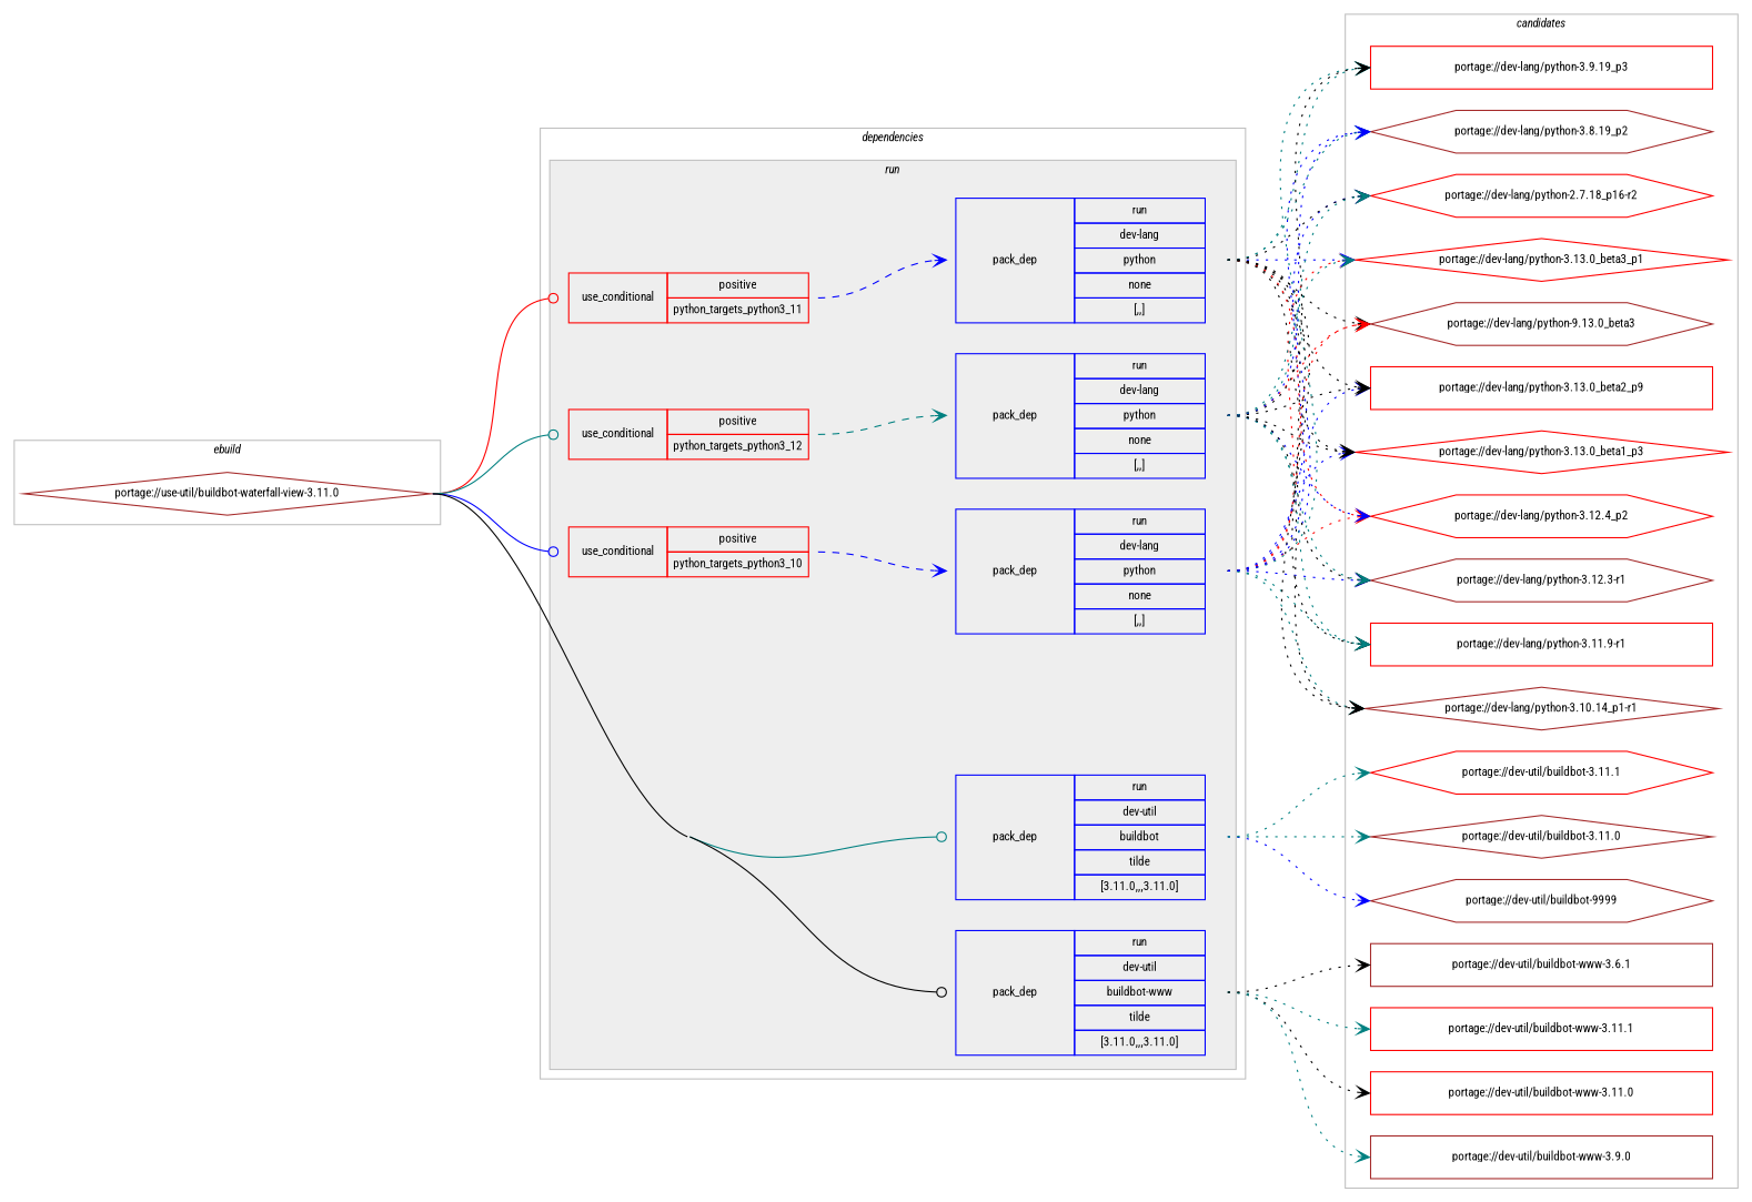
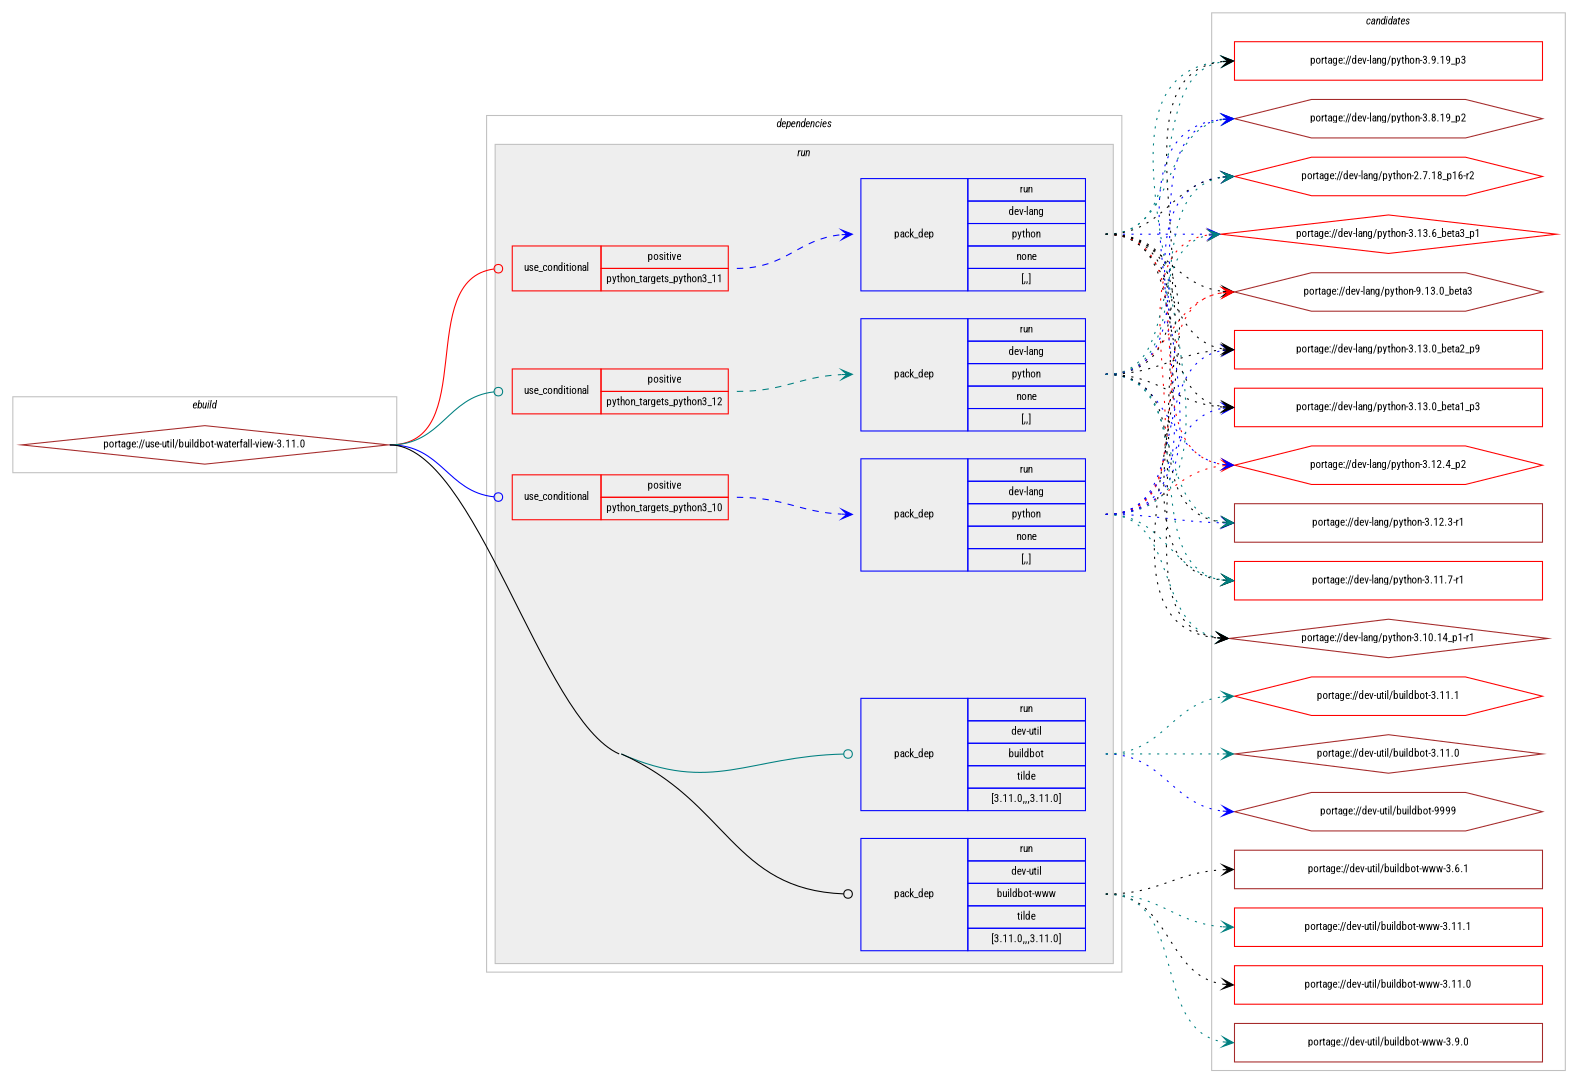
  digraph {
    compound=true
    concentrate=true
    fontname="Roboto Condensed"
    fontsize=10
    newrank=true
    rankdir=LR
    ranksep=1.5
    node [color=red fontname="Roboto Condensed" fontsize=10 shape=none]
    edge [arrowhead=vee color=teal fontname="Roboto Condensed" headport=w style=dotted tailport=e weight=100]
    n1 [color=brown label="portage://use-util/buildbot-waterfall-view-3.11.0" shape=diamond width=4]
    n2 [color=blue label=<<TABLE BORDER="0" CELLBORDER="1" CELLSPACING="0" CELLPADDING="4" WIDTH="220"><TR><TD ROWSPAN="6" CELLPADDING="30">pack_dep</TD></TR><TR><TD WIDTH="110">run</TD></TR><TR><TD>dev-lang</TD></TR><TR><TD>python</TD></TR><TR><TD>none</TD></TR><TR><TD>[,,]</TD></TR></TABLE>>]
    n3 [label=<<TABLE BORDER="0" CELLBORDER="1" CELLSPACING="0" CELLPADDING="4"><TR><TD ROWSPAN="3" CELLPADDING="10">use_conditional</TD></TR><TR><TD>positive</TD></TR><TR><TD>python_targets_python3_10</TD></TR></TABLE>>]
    n4 [color=blue label=<<TABLE BORDER="0" CELLBORDER="1" CELLSPACING="0" CELLPADDING="4" WIDTH="220"><TR><TD ROWSPAN="6" CELLPADDING="30">pack_dep</TD></TR><TR><TD WIDTH="110">run</TD></TR><TR><TD>dev-lang</TD></TR><TR><TD>python</TD></TR><TR><TD>none</TD></TR><TR><TD>[,,]</TD></TR></TABLE>>]
    n5 [label=<<TABLE BORDER="0" CELLBORDER="1" CELLSPACING="0" CELLPADDING="4"><TR><TD ROWSPAN="3" CELLPADDING="10">use_conditional</TD></TR><TR><TD>positive</TD></TR><TR><TD>python_targets_python3_11</TD></TR></TABLE>>]
    n6 [color=blue label=<<TABLE BORDER="0" CELLBORDER="1" CELLSPACING="0" CELLPADDING="4" WIDTH="220"><TR><TD ROWSPAN="6" CELLPADDING="30">pack_dep</TD></TR><TR><TD WIDTH="110">run</TD></TR><TR><TD>dev-lang</TD></TR><TR><TD>python</TD></TR><TR><TD>none</TD></TR><TR><TD>[,,]</TD></TR></TABLE>>]
    n7 [label=<<TABLE BORDER="0" CELLBORDER="1" CELLSPACING="0" CELLPADDING="4"><TR><TD ROWSPAN="3" CELLPADDING="10">use_conditional</TD></TR><TR><TD>positive</TD></TR><TR><TD>python_targets_python3_12</TD></TR></TABLE>>]
    n8 [color=blue label=<<TABLE BORDER="0" CELLBORDER="1" CELLSPACING="0" CELLPADDING="4" WIDTH="220"><TR><TD ROWSPAN="6" CELLPADDING="30">pack_dep</TD></TR><TR><TD WIDTH="110">run</TD></TR><TR><TD>dev-util</TD></TR><TR><TD>buildbot</TD></TR><TR><TD>tilde</TD></TR><TR><TD>[3.11.0,,,3.11.0]</TD></TR></TABLE>>]
    n9 [color=blue label=<<TABLE BORDER="0" CELLBORDER="1" CELLSPACING="0" CELLPADDING="4" WIDTH="220"><TR><TD ROWSPAN="6" CELLPADDING="30">pack_dep</TD></TR><TR><TD WIDTH="110">run</TD></TR><TR><TD>dev-util</TD></TR><TR><TD>buildbot-www</TD></TR><TR><TD>tilde</TD></TR><TR><TD>[3.11.0,,,3.11.0]</TD></TR></TABLE>>]
-   n10 [label="portage://dev-lang/python-3.13.0_beta3_p1" shape=diamond width=4]
+   n10 [label="portage://dev-lang/python-3.13.6_beta3_p1" shape=diamond width=4]
    n11 [color=brown label="portage://dev-lang/python-9.13.0_beta3" shape=hexagon width=4]
    n12 [label="portage://dev-lang/python-3.13.0_beta2_p9" shape=box width=4]
-   n13 [label="portage://dev-lang/python-3.13.0_beta1_p3" shape=diamond width=4]
+   n13 [label="portage://dev-lang/python-3.13.0_beta1_p3" shape=box width=4]
    n14 [label="portage://dev-lang/python-3.12.4_p2" shape=hexagon width=4]
-   n15 [color=brown label="portage://dev-lang/python-3.12.3-r1" shape=hexagon width=4]
-   n16 [label="portage://dev-lang/python-3.11.9-r1" shape=box width=4]
+   n15 [color=brown label="portage://dev-lang/python-3.12.3-r1" shape=box width=4]
+   n16 [label="portage://dev-lang/python-3.11.7-r1" shape=box width=4]
    n17 [color=brown label="portage://dev-lang/python-3.10.14_p1-r1" shape=diamond width=4]
    n18 [label="portage://dev-lang/python-3.9.19_p3" shape=box width=4]
    n19 [color=brown label="portage://dev-lang/python-3.8.19_p2" shape=hexagon width=4]
    n20 [label="portage://dev-lang/python-2.7.18_p16-r2" shape=hexagon width=4]
    n21 [color=brown label="portage://dev-util/buildbot-9999" shape=hexagon width=4]
    n22 [label="portage://dev-util/buildbot-3.11.1" shape=hexagon width=4]
    n23 [color=brown label="portage://dev-util/buildbot-3.11.0" shape=diamond width=4]
    n24 [label="portage://dev-util/buildbot-www-3.11.1" shape=box width=4]
    n25 [label="portage://dev-util/buildbot-www-3.11.0" shape=box width=4]
    n26 [color=brown label="portage://dev-util/buildbot-www-3.9.0" shape=box width=4]
    n27 [color=brown label="portage://dev-util/buildbot-www-3.6.1" shape=box width=4]
    subgraph cluster_1 {
      color=gray
      label=<<i>ebuild</i>>
      n1
    }
    subgraph cluster_2 {
      color=gray
      label=<<i>dependencies</i>>
      subgraph cluster_3 {
        color=gray
        fillcolor="#eeeeee"
        label=<<i>compile</i>>
        style=filled
      }
      subgraph cluster_4 {
        color=gray
        fillcolor="#eeeeee"
        label=<<i>compile and run</i>>
        style=filled
      }
      subgraph cluster_5 {
        color=gray
        fillcolor="#eeeeee"
        label=<<i>run</i>>
        style=filled
        subgraph sub_6 {
          color=gray
          fillcolor="#eeeeee"
          label=<<i>run</i>>
          style=filled
          n3
          subgraph sub_7 {
            color=gray
            fillcolor="#eeeeee"
            label=<<i>run</i>>
            style=filled
            n2
          }
        }
        subgraph sub_8 {
          color=gray
          fillcolor="#eeeeee"
          label=<<i>run</i>>
          style=filled
          n5
          subgraph sub_9 {
            color=gray
            fillcolor="#eeeeee"
            label=<<i>run</i>>
            style=filled
            n4
          }
        }
        subgraph sub_10 {
          color=gray
          fillcolor="#eeeeee"
          label=<<i>run</i>>
          style=filled
          n7
          subgraph sub_11 {
            color=gray
            fillcolor="#eeeeee"
            label=<<i>run</i>>
            style=filled
            n6
          }
        }
        subgraph sub_12 {
          color=gray
          fillcolor="#eeeeee"
          label=<<i>run</i>>
          style=filled
          n8
        }
        subgraph sub_13 {
          color=gray
          fillcolor="#eeeeee"
          label=<<i>run</i>>
          style=filled
          n9
        }
      }
    }
    subgraph cluster_14 {
      color=gray
      label=<<i>candidates</i>>
      rank=same
      subgraph sub_15 {
        color=black
        label=<<i>candidates</i>>
        nodesep=1
        rank=same
        n10
        n11
        n12
        n13
        n14
        n15
        n16
        n17
        n18
        n19
        n20
      }
      subgraph sub_16 {
        color=black
        label=<<i>candidates</i>>
        nodesep=1
        rank=same
        n10
        n11
        n12
        n13
        n14
        n15
        n16
        n17
        n18
        n19
        n20
      }
      subgraph sub_17 {
        color=black
        label=<<i>candidates</i>>
        nodesep=1
        rank=same
        n10
        n11
        n12
        n13
        n14
        n15
        n16
        n17
        n18
        n19
        n20
      }
      subgraph sub_18 {
        color=black
        label=<<i>candidates</i>>
        nodesep=1
        rank=same
        n21
        n22
        n23
      }
      subgraph sub_19 {
        color=black
        label=<<i>candidates</i>>
        nodesep=1
        rank=same
        n24
        n25
        n26
        n27
      }
    }
    n1 -> n3 [arrowhead=odot color=blue style=solid weight=20]
    n1 -> n5 [arrowhead=odot color=red style=solid weight=20]
    n1 -> n7 [arrowhead=odot style=solid weight=20]
    n1 -> n8 [arrowhead=odot style=solid weight=20]
    n1 -> n9 [arrowhead=odot color=black style=solid weight=20]
    n2 -> n10 [color=red]
    n2 -> n11 [color=red]
    n2 -> n12 [color=blue]
    n2 -> n13 [color=blue]
    n2 -> n14 [color=red]
    n2 -> n15 [color=blue]
    n2 -> n16
    n2 -> n17
    n2 -> n18
    n2 -> n19 [color=blue]
    n2 -> n20 [color=blue]
    n3 -> n2 [color=blue style=dashed weight=20]
    n4 -> n10 [color=blue]
    n4 -> n11 [color=black]
    n4 -> n12 [color=black]
    n4 -> n13 [color=black]
    n4 -> n14 [color=red]
    n4 -> n15 [color=black]
    n4 -> n16 [color=black]
    n4 -> n17 [color=black]
    n4 -> n18
    n4 -> n19
    n4 -> n20 [color=black]
    n5 -> n4 [color=blue style=dashed weight=20]
    n6 -> n10
    n6 -> n11 [color=red]
    n6 -> n12 [color=black]
    n6 -> n13 [color=black]
    n6 -> n14 [color=blue]
    n6 -> n15
    n6 -> n16
    n6 -> n17 [color=black]
    n6 -> n18 [color=black]
    n6 -> n19 [color=blue]
    n6 -> n20
    n7 -> n6 [style=dashed weight=20]
    n8 -> n21 [color=blue]
    n8 -> n22
    n8 -> n23
    n9 -> n24
    n9 -> n25 [color=black]
    n9 -> n26
    n9 -> n27 [color=black]
  }
